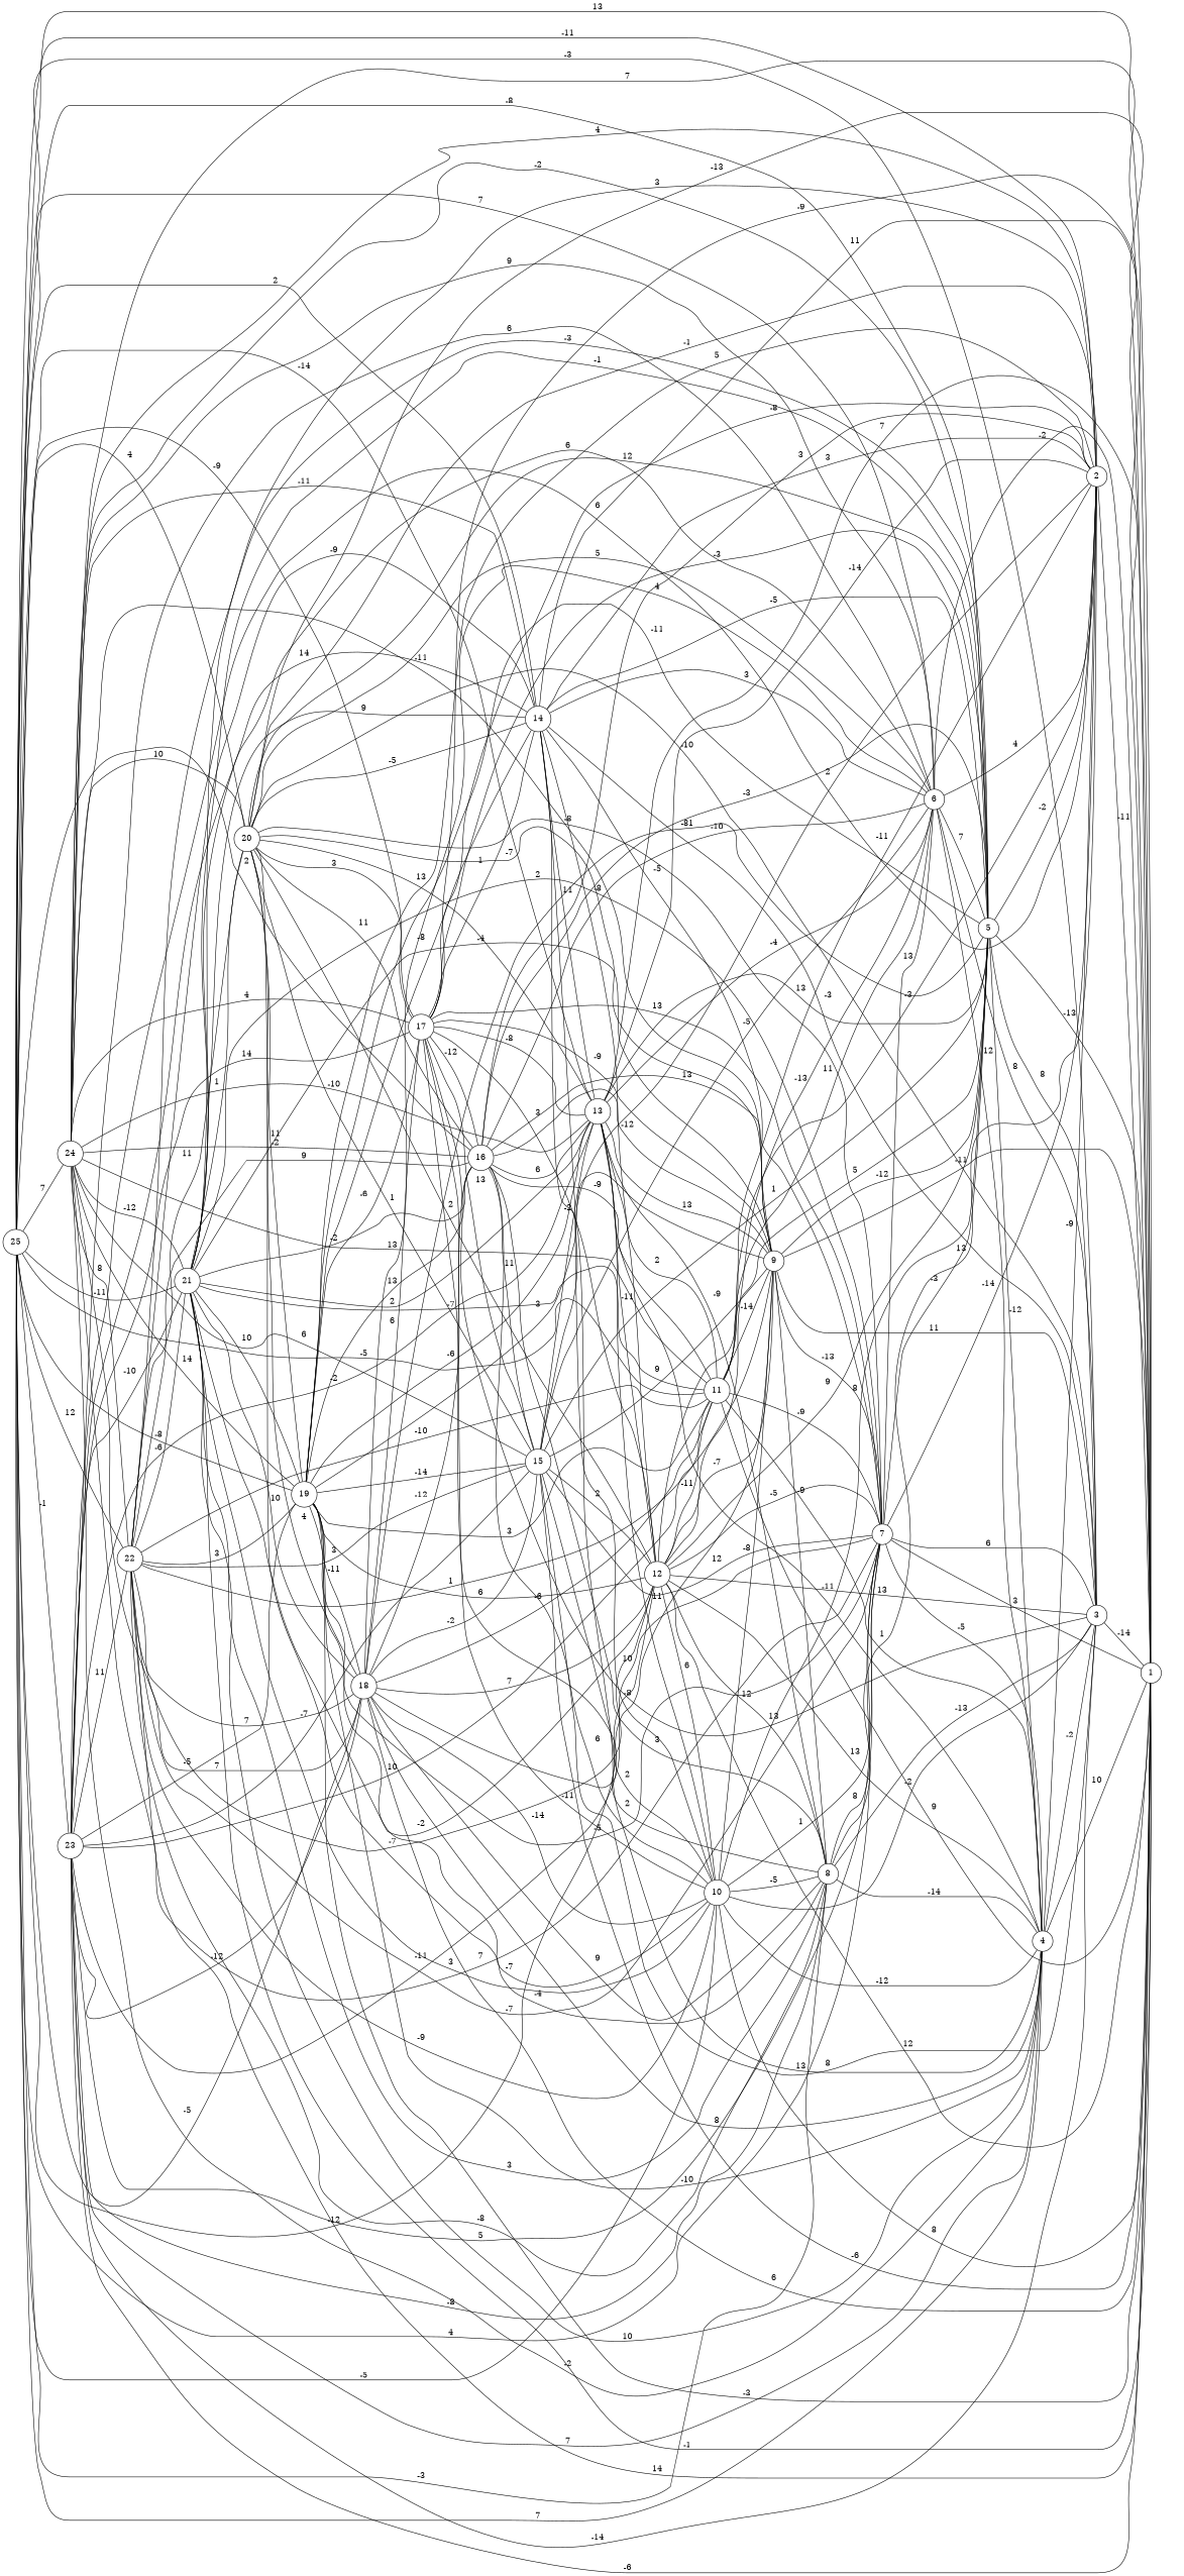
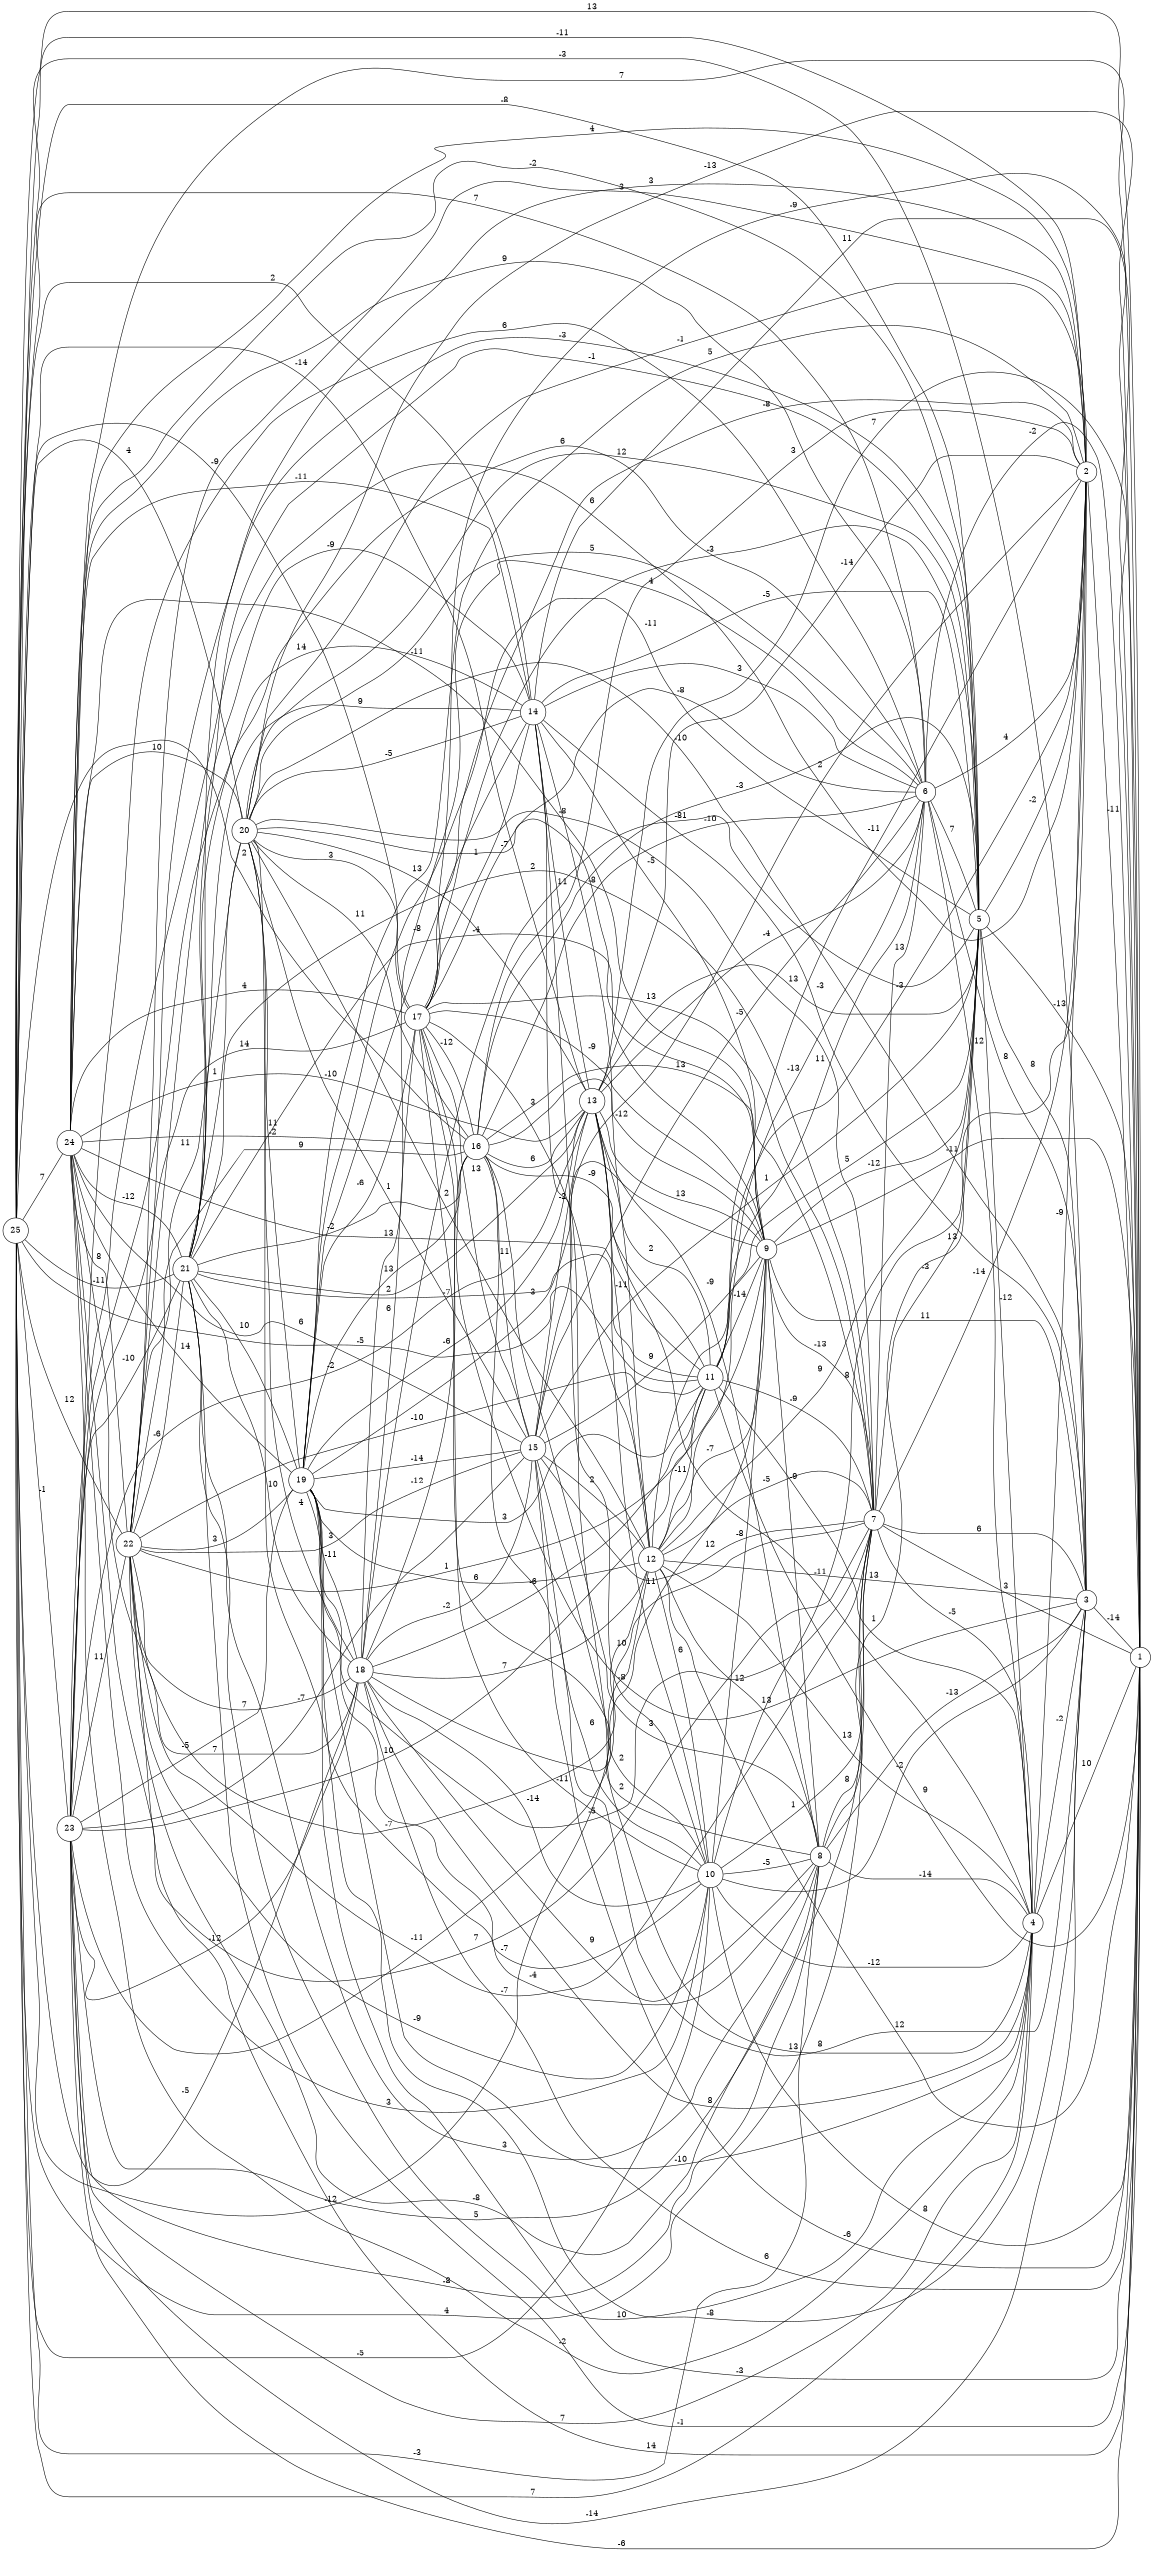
  graph {
    fontname="Helvetica,Arial,sans-serif"
    rankdir=LR
    node [shape=circle]
    25
    1
    2
    3
    4
    5
    6
    7
    8
    10
    11
    12
    13
    14
    16
    17
    18
    20
    21
    22
    23
    24
    9
    15
    19
    25 -- 1 [label=13]
    25 -- 2 [label=-11]
    25 -- 3 [label=-3]
    25 -- 4 [label=7]
    25 -- 5 [label=-8]
    25 -- 6 [label=7]
    25 -- 7 [label=4]
    25 -- 8 [label=-3]
    25 -- 10 [label=-5]
    25 -- 11 [label=-5]
    25 -- 12 [label=-12]
    25 -- 13 [label=-14]
    25 -- 14 [label=2]
    25 -- 16 [label=2]
    25 -- 17 [label=-9]
    25 -- 18 [label=-5]
    25 -- 20 [label=4]
    25 -- 21 [label=-11]
    25 -- 22 [label=12]
    25 -- 23 [label=-1]
    25 -- 24 [label=7]
    2 -- 1 [label=-11]
    3 -- 1 [label=-14]
    4 -- 1 [label=10]
    4 -- 2 [label=-9]
    4 -- 3 [label=-2]
    5 -- 1 [label=-13]
    5 -- 2 [label=-2]
    5 -- 3 [label=8]
    5 -- 4 [label=-12]
    6 -- 1 [label=-2]
    6 -- 2 [label=4]
    6 -- 3 [label=8]
    6 -- 4 [label=12]
    6 -- 5 [label=7]
    7 -- 1 [label=3]
    7 -- 2 [label=-14]
    7 -- 3 [label=6]
    7 -- 4 [label=-5]
    7 -- 5 [label=-3]
    7 -- 6 [label=13]
    8 -- 2 [label=13]
    8 -- 3 [label=-13]
    8 -- 4 [label=-14]
    8 -- 7 [label=8]
    10 -- 1 [label=8]
    10 -- 3 [label=-2]
    10 -- 4 [label=-12]
    10 -- 5 [label=8]
    10 -- 7 [label=1]
    10 -- 8 [label=-5]
    10 -- 9 [label=-8]
    11 -- 1 [label=9]
    11 -- 2 [label=-3]
    11 -- 4 [label=1]
    11 -- 5 [label=5]
    11 -- 6 [label=11]
    11 -- 7 [label=-9]
    11 -- 9 [label=-14]
    12 -- 1 [label=12]
    12 -- 2 [label=-11]
    12 -- 3 [label=13]
    12 -- 4 [label=13]
    12 -- 5 [label=9]
    12 -- 6 [label=-13]
    12 -- 7 [label=-5]
    12 -- 8 [label=12]
    12 -- 10 [label=6]
    12 -- 11 [label=-11]
    12 -- 9 [label=-7]
    13 -- 1 [label=7]
    13 -- 2 [label=-14]
    13 -- 4 [label=-11]
    13 -- 5 [label=13]
    13 -- 6 [label=-4]
    13 -- 8 [label=-9]
    13 -- 10 [label=11]
    13 -- 11 [label=2]
    13 -- 12 [label=-11]
    13 -- 9 [label=13]
    14 -- 1 [label=11]
-   14 -- 2 [label=3]
+   22 -- 2 [label=3]
    14 -- 3 [label=-3]
    14 -- 4 [label=13]
    14 -- 5 [label=-5]
    14 -- 6 [label=3]
    14 -- 10 [label=-8]
    14 -- 12 [label=-8]
    14 -- 13 [label=11]
    14 -- 9 [label=-5]
    16 -- 2 [label=3]
    16 -- 5 [label=-3]
    16 -- 6 [label=-10]
    16 -- 7 [label=13]
    16 -- 8 [label=3]
    16 -- 10 [label=6]
    16 -- 11 [label=-9]
    16 -- 13 [label=6]
    16 -- 9 [label=-12]
    16 -- 15 [label=11]
    17 -- 1 [label=-9]
    17 -- 2 [label=-8]
    17 -- 3 [label=13]
    17 -- 5 [label=-3]
-   17 -- 13 [label=-8]
+   17 -- 6 [label=-8]
    17 -- 7 [label=13]
    17 -- 8 [label=2]
    17 -- 10 [label=-11]
    17 -- 12 [label=3]
    17 -- 14 [label=1]
    17 -- 16 [label=-12]
    17 -- 9 [label=-9]
    17 -- 15 [label=13]
    18 -- 1 [label=6]
    18 -- 4 [label=8]
    18 -- 5 [label=-81]
    18 -- 6 [label=4]
    18 -- 7 [label=10]
    18 -- 8 [label=9]
    18 -- 10 [label=-14]
    18 -- 11 [label=-6]
    18 -- 12 [label=7]
    18 -- 16 [label=-12]
    18 -- 17 [label=6]
    18 -- 15 [label=-2]
    20 -- 1 [label=-13]
    20 -- 2 [label=-1]
    20 -- 3 [label=-10]
    20 -- 5 [label=12]
    20 -- 6 [label=5]
    20 -- 7 [label=-8]
    20 -- 8 [label=-4]
    20 -- 12 [label=2]
    20 -- 13 [label=13]
    20 -- 14 [label=-5]
    20 -- 16 [label=11]
    20 -- 17 [label=3]
    20 -- 18 [label=4]
    20 -- 9 [label=-7]
    20 -- 15 [label=1]
    20 -- 19 [label=11]
    21 -- 1 [label=-1]
    21 -- 2 [label=3]
    21 -- 4 [label=10]
    21 -- 5 [label=-1]
    21 -- 6 [label=6]
    21 -- 7 [label=2]
    21 -- 8 [label=3]
-   21 -- 10 [label=3]
+   24 -- 10 [label=3]
    21 -- 11 [label=-7]
-   21 -- 12 [label=-2]
    21 -- 13 [label=2]
    21 -- 14 [label=9]
    21 -- 16 [label=-2]
    21 -- 18 [label=10]
    21 -- 20 [label=1]
    21 -- 9 [label=-4]
    21 -- 19 [label=10]
    22 -- 1 [label=14]
    22 -- 5 [label=-3]
    22 -- 7 [label=-7]
    22 -- 8 [label=-8]
    22 -- 10 [label=-9]
    22 -- 11 [label=-10]
    22 -- 12 [label=-7]
    22 -- 14 [label=-9]
    22 -- 16 [label=9]
    22 -- 18 [label=7]
    22 -- 20 [label=11]
    22 -- 21 [label=-6]
    22 -- 9 [label=1]
    22 -- 15 [label=3]
    22 -- 19 [label=3]
    23 -- 1 [label=-6]
    23 -- 2 [label=6]
    23 -- 3 [label=-14]
    23 -- 4 [label=7]
    23 -- 6 [label=6]
    23 -- 7 [label=5]
    23 -- 8 [label=-8]
    23 -- 11 [label=10]
    23 -- 13 [label=-2]
    23 -- 14 [label=14]
    23 -- 17 [label=14]
    23 -- 18 [label=-12]
    23 -- 21 [label=-10]
    23 -- 22 [label=11]
    23 -- 9 [label=-11]
    23 -- 15 [label=-7]
    23 -- 19 [label=-5]
    24 -- 1 [label=7]
    24 -- 2 [label=4]
    24 -- 4 [label=-2]
    24 -- 5 [label=-2]
    24 -- 6 [label=9]
    24 -- 7 [label=7]
    24 -- 11 [label=13]
    24 -- 13 [label=-10]
    24 -- 14 [label=-11]
    24 -- 16 [label=-2]
    24 -- 17 [label=4]
    24 -- 18 [label=7]
    24 -- 20 [label=10]
    24 -- 21 [label=-12]
    24 -- 22 [label=8]
    24 -- 9 [label=-11]
    24 -- 15 [label=6]
    24 -- 19 [label=14]
    9 -- 1 [label=-11]
    9 -- 3 [label=11]
    9 -- 5 [label=-12]
    9 -- 7 [label=-13]
    9 -- 8 [label=-9]
    15 -- 1 [label=-6]
    15 -- 2 [label=2]
    15 -- 3 [label=8]
    15 -- 5 [label=1]
    15 -- 6 [label=-5]
    15 -- 7 [label=12]
    15 -- 10 [label=2]
    15 -- 12 [label=2]
    15 -- 13 [label=-2]
    15 -- 9 [label=9]
    19 -- 1 [label=-3]
    19 -- 2 [label=5]
-   19 -- 25 [label=-8]
+   19 -- 3 [label=-8]
    19 -- 4 [label=-10]
    19 -- 5 [label=-11]
    19 -- 7 [label=-5]
    19 -- 10 [label=-7]
    19 -- 11 [label=3]
    19 -- 12 [label=6]
    19 -- 13 [label=-6]
    19 -- 14 [label=-8]
    19 -- 16 [label=13]
    19 -- 17 [label=-6]
    19 -- 18 [label=-11]
    19 -- 9 [label=3]
    19 -- 15 [label=-14]
  }
